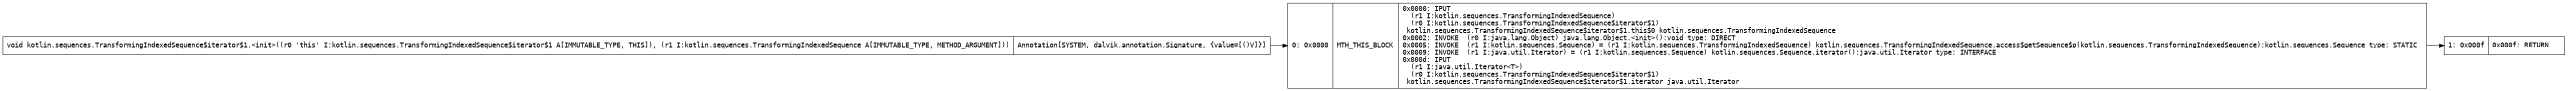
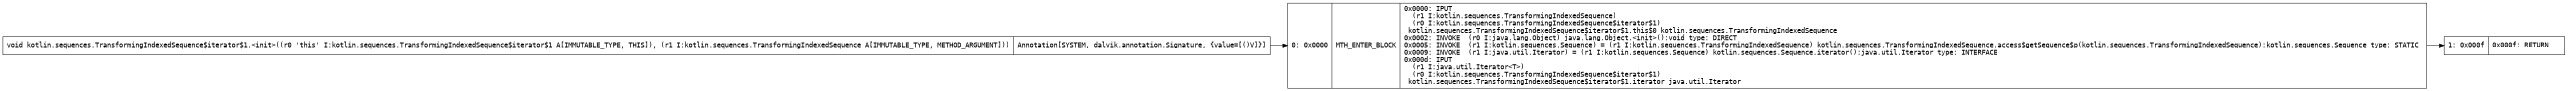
  digraph {
    rankdir=LR
    fontname="DejaVu Sans Mono"
    node [shape=record fontname="DejaVu Sans Mono"]
    edge [fontname="DejaVu Sans Mono"]
-   n1 [label="{0\:\ 0x0000|MTH_THIS_BLOCK\l|0x0000: IPUT  \l  (r1 I:kotlin.sequences.TransformingIndexedSequence)\l  (r0 I:kotlin.sequences.TransformingIndexedSequence$iterator$1)\l kotlin.sequences.TransformingIndexedSequence$iterator$1.this$0 kotlin.sequences.TransformingIndexedSequence \l0x0002: INVOKE  (r0 I:java.lang.Object) java.lang.Object.\<init\>():void type: DIRECT \l0x0005: INVOKE  (r1 I:kotlin.sequences.Sequence) = (r1 I:kotlin.sequences.TransformingIndexedSequence) kotlin.sequences.TransformingIndexedSequence.access$getSequence$p(kotlin.sequences.TransformingIndexedSequence):kotlin.sequences.Sequence type: STATIC \l0x0009: INVOKE  (r1 I:java.util.Iterator) = (r1 I:kotlin.sequences.Sequence) kotlin.sequences.Sequence.iterator():java.util.Iterator type: INTERFACE \l0x000d: IPUT  \l  (r1 I:java.util.Iterator\<T\>)\l  (r0 I:kotlin.sequences.TransformingIndexedSequence$iterator$1)\l kotlin.sequences.TransformingIndexedSequence$iterator$1.iterator java.util.Iterator \l}"]
+   n1 [label="{0\:\ 0x0000|MTH_ENTER_BLOCK\l|0x0000: IPUT  \l  (r1 I:kotlin.sequences.TransformingIndexedSequence)\l  (r0 I:kotlin.sequences.TransformingIndexedSequence$iterator$1)\l kotlin.sequences.TransformingIndexedSequence$iterator$1.this$0 kotlin.sequences.TransformingIndexedSequence \l0x0002: INVOKE  (r0 I:java.lang.Object) java.lang.Object.\<init\>():void type: DIRECT \l0x0005: INVOKE  (r1 I:kotlin.sequences.Sequence) = (r1 I:kotlin.sequences.TransformingIndexedSequence) kotlin.sequences.TransformingIndexedSequence.access$getSequence$p(kotlin.sequences.TransformingIndexedSequence):kotlin.sequences.Sequence type: STATIC \l0x0009: INVOKE  (r1 I:java.util.Iterator) = (r1 I:kotlin.sequences.Sequence) kotlin.sequences.Sequence.iterator():java.util.Iterator type: INTERFACE \l0x000d: IPUT  \l  (r1 I:java.util.Iterator\<T\>)\l  (r0 I:kotlin.sequences.TransformingIndexedSequence$iterator$1)\l kotlin.sequences.TransformingIndexedSequence$iterator$1.iterator java.util.Iterator \l}"]
    n2 [label="{1\:\ 0x000f|0x000f: RETURN   \l}"]
    n3 [label="{void kotlin.sequences.TransformingIndexedSequence$iterator$1.\<init\>((r0 'this' I:kotlin.sequences.TransformingIndexedSequence$iterator$1 A[IMMUTABLE_TYPE, THIS]), (r1 I:kotlin.sequences.TransformingIndexedSequence A[IMMUTABLE_TYPE, METHOD_ARGUMENT]))  | Annotation[SYSTEM, dalvik.annotation.Signature, \{value=[()V]\}]\l}"]
    n1 -> n2
    n3 -> n1
  }
